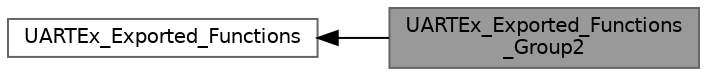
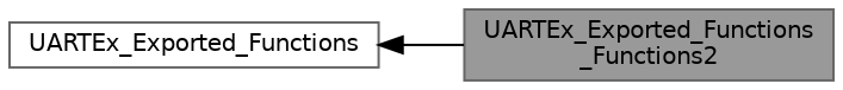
  digraph {
    rankdir=LR
    node [fontname=Helvetica fontsize=10 shape=box style=filled]
    n1 [color=grey40 fillcolor=white height=0.2 label=UARTEx_Exported_Functions width=0.4]
-   n2 [color=gray40 fillcolor=grey60 fontcolor=black height=0.2 label="UARTEx_Exported_Functions\l_Group2" width=0.4]
+   n2 [color=gray40 fillcolor=grey60 fontcolor=black height=0.2 label="UARTEx_Exported_Functions\l_Functions2" width=0.4]
    n1 -> n2 [dir=back fontname=Helvetica fontsize=10 labelfontname=Helvetica labelfontsize=10 shape=plaintext style=solid]
  }
